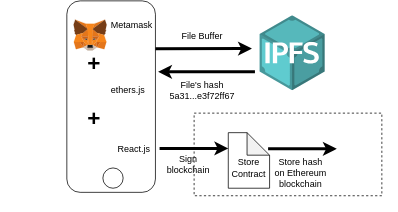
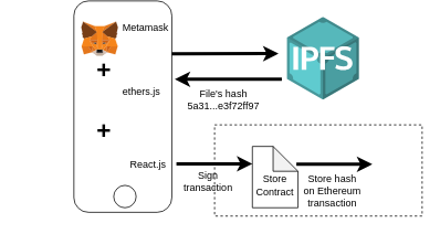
  <mxCell id="0" />
  <mxCell id="1" parent="0" />
  <mxCell id="2" value="" style="rounded=0;whiteSpace=wrap;html=1;fillColor=none;dashed=1;" parent="1" vertex="1"><mxGeometry x="258" y="150" width="250" height="110" as="geometry" /></mxCell>
  <mxCell id="3" value="" style="rounded=1;whiteSpace=wrap;html=1;rotation=90;fillColor=none;" parent="1" vertex="1"><mxGeometry x="20" y="69" width="255" height="118" as="geometry" /></mxCell>
  <mxCell id="4" value="" style="shape=image;imageAspect=0;aspect=fixed;verticalLabelPosition=bottom;verticalAlign=top;image=data:image/svg+xml,PD94bWwgdmVyc2lvbj0iMS4wIiBlbmNvZGluZz0idXRmLTgiPz4KPCEtLSBHZW5lcmF0b3I6IEFk%0D%0Ab2JlIElsbHVzdHJhdG9yIDIyLjAuMSwgU1ZHIEV4cG9ydCBQbHVnLUluIC4gU1ZHIFZlcnNpb246%0D%0AIDYuMDAgQnVpbGQgMCkgIC0tPgo8c3ZnIHZlcnNpb249IjEuMSIgaWQ9IkxheWVyXzEiIHhtbG5z%0D%0AOmV2PSJodHRwOi8vd3d3LnczLm9yZy8yMDAxL3htbC1ldmVudHMiCgkgeG1sbnM9Imh0dHA6Ly93%0D%0Ad3cudzMub3JnLzIwMDAvc3ZnIiB4bWxuczp4bGluaz0iaHR0cDovL3d3dy53My5vcmcvMTk5OS94%0D%0AbGluayIgeD0iMHB4IiB5PSIwcHgiIHZpZXdCb3g9IjAgMCAzMTguNiAzMTguNiIKCSBzdHlsZT0i%0D%0AZW5hYmxlLWJhY2tncm91bmQ6bmV3IDAgMCAzMTguNiAzMTguNjsiIHhtbDpzcGFjZT0icHJlc2Vy%0D%0AdmUiPgo8c3R5bGUgdHlwZT0idGV4dC9jc3MiPgoJLnN0MHtmaWxsOiNFMjc2MUI7c3Ryb2tlOiNF%0D%0AMjc2MUI7c3Ryb2tlLWxpbmVjYXA6cm91bmQ7c3Ryb2tlLWxpbmVqb2luOnJvdW5kO30KCS5zdDF7%0D%0AZmlsbDojRTQ3NjFCO3N0cm9rZTojRTQ3NjFCO3N0cm9rZS1saW5lY2FwOnJvdW5kO3N0cm9rZS1s%0D%0AaW5lam9pbjpyb3VuZDt9Cgkuc3Qye2ZpbGw6I0Q3QzFCMztzdHJva2U6I0Q3QzFCMztzdHJva2Ut%0D%0AbGluZWNhcDpyb3VuZDtzdHJva2UtbGluZWpvaW46cm91bmQ7fQoJLnN0M3tmaWxsOiMyMzM0NDc7%0D%0Ac3Ryb2tlOiMyMzM0NDc7c3Ryb2tlLWxpbmVjYXA6cm91bmQ7c3Ryb2tlLWxpbmVqb2luOnJvdW5k%0D%0AO30KCS5zdDR7ZmlsbDojQ0Q2MTE2O3N0cm9rZTojQ0Q2MTE2O3N0cm9rZS1saW5lY2FwOnJvdW5k%0D%0AO3N0cm9rZS1saW5lam9pbjpyb3VuZDt9Cgkuc3Q1e2ZpbGw6I0U0NzUxRjtzdHJva2U6I0U0NzUx%0D%0ARjtzdHJva2UtbGluZWNhcDpyb3VuZDtzdHJva2UtbGluZWpvaW46cm91bmQ7fQoJLnN0NntmaWxs%0D%0AOiNGNjg1MUI7c3Ryb2tlOiNGNjg1MUI7c3Ryb2tlLWxpbmVjYXA6cm91bmQ7c3Ryb2tlLWxpbmVq%0D%0Ab2luOnJvdW5kO30KCS5zdDd7ZmlsbDojQzBBRDlFO3N0cm9rZTojQzBBRDlFO3N0cm9rZS1saW5l%0D%0AY2FwOnJvdW5kO3N0cm9rZS1saW5lam9pbjpyb3VuZDt9Cgkuc3Q4e2ZpbGw6IzE2MTYxNjtzdHJv%0D%0Aa2U6IzE2MTYxNjtzdHJva2UtbGluZWNhcDpyb3VuZDtzdHJva2UtbGluZWpvaW46cm91bmQ7fQoJ%0D%0ALnN0OXtmaWxsOiM3NjNEMTY7c3Ryb2tlOiM3NjNEMTY7c3Ryb2tlLWxpbmVjYXA6cm91bmQ7c3Ry%0D%0Ab2tlLWxpbmVqb2luOnJvdW5kO30KPC9zdHlsZT4KPHBvbHlnb24gY2xhc3M9InN0MCIgcG9pbnRz%0D%0APSIyNzQuMSwzNS41IDE3NC42LDEwOS40IDE5Myw2NS44ICIvPgo8Zz4KCTxwb2x5Z29uIGNsYXNz%0D%0APSJzdDEiIHBvaW50cz0iNDQuNCwzNS41IDE0My4xLDExMC4xIDEyNS42LDY1LjggCSIvPgoJPHBv%0D%0AbHlnb24gY2xhc3M9InN0MSIgcG9pbnRzPSIyMzguMywyMDYuOCAyMTEuOCwyNDcuNCAyNjguNSwy%0D%0ANjMgMjg0LjgsMjA3LjcgCSIvPgoJPHBvbHlnb24gY2xhc3M9InN0MSIgcG9pbnRzPSIzMy45LDIw%0D%0ANy43IDUwLjEsMjYzIDEwNi44LDI0Ny40IDgwLjMsMjA2LjggCSIvPgoJPHBvbHlnb24gY2xhc3M9%0D%0AInN0MSIgcG9pbnRzPSIxMDMuNiwxMzguMiA4Ny44LDE2Mi4xIDE0NC4xLDE2NC42IDE0Mi4xLDEw%0D%0ANC4xIAkiLz4KCTxwb2x5Z29uIGNsYXNzPSJzdDEiIHBvaW50cz0iMjE0LjksMTM4LjIgMTc1Ljks%0D%0AMTAzLjQgMTc0LjYsMTY0LjYgMjMwLjgsMTYyLjEgCSIvPgoJPHBvbHlnb24gY2xhc3M9InN0MSIg%0D%0AcG9pbnRzPSIxMDYuOCwyNDcuNCAxNDAuNiwyMzAuOSAxMTEuNCwyMDguMSAJIi8+Cgk8cG9seWdv%0D%0AbiBjbGFzcz0ic3QxIiBwb2ludHM9IjE3Ny45LDIzMC45IDIxMS44LDI0Ny40IDIwNy4xLDIwOC4x%0D%0AIAkiLz4KPC9nPgo8Zz4KCTxwb2x5Z29uIGNsYXNzPSJzdDIiIHBvaW50cz0iMjExLjgsMjQ3LjQg%0D%0AMTc3LjksMjMwLjkgMTgwLjYsMjUzIDE4MC4zLDI2Mi4zIAkiLz4KCTxwb2x5Z29uIGNsYXNzPSJz%0D%0AdDIiIHBvaW50cz0iMTA2LjgsMjQ3LjQgMTM4LjMsMjYyLjMgMTM4LjEsMjUzIDE0MC42LDIzMC45%0D%0AIAkiLz4KPC9nPgo8cG9seWdvbiBjbGFzcz0ic3QzIiBwb2ludHM9IjEzOC44LDE5My41IDExMC42%0D%0ALDE4NS4yIDEzMC41LDE3Ni4xICIvPgo8cG9seWdvbiBjbGFzcz0ic3QzIiBwb2ludHM9IjE3OS43%0D%0ALDE5My41IDE4OCwxNzYuMSAyMDgsMTg1LjIgIi8+CjxnPgoJPHBvbHlnb24gY2xhc3M9InN0NCIg%0D%0AcG9pbnRzPSIxMDYuOCwyNDcuNCAxMTEuNiwyMDYuOCA4MC4zLDIwNy43IAkiLz4KCTxwb2x5Z29u%0D%0AIGNsYXNzPSJzdDQiIHBvaW50cz0iMjA3LDIwNi44IDIxMS44LDI0Ny40IDIzOC4zLDIwNy43IAki%0D%0ALz4KCTxwb2x5Z29uIGNsYXNzPSJzdDQiIHBvaW50cz0iMjMwLjgsMTYyLjEgMTc0LjYsMTY0LjYg%0D%0AMTc5LjgsMTkzLjUgMTg4LjEsMTc2LjEgMjA4LjEsMTg1LjIgCSIvPgoJPHBvbHlnb24gY2xhc3M9%0D%0AInN0NCIgcG9pbnRzPSIxMTAuNiwxODUuMiAxMzAuNiwxNzYuMSAxMzguOCwxOTMuNSAxNDQuMSwx%0D%0ANjQuNiA4Ny44LDE2Mi4xIAkiLz4KPC9nPgo8Zz4KCTxwb2x5Z29uIGNsYXNzPSJzdDUiIHBvaW50%0D%0Acz0iODcuOCwxNjIuMSAxMTEuNCwyMDguMSAxMTAuNiwxODUuMiAJIi8+Cgk8cG9seWdvbiBjbGFz%0D%0Acz0ic3Q1IiBwb2ludHM9IjIwOC4xLDE4NS4yIDIwNy4xLDIwOC4xIDIzMC44LDE2Mi4xIAkiLz4K%0D%0ACTxwb2x5Z29uIGNsYXNzPSJzdDUiIHBvaW50cz0iMTQ0LjEsMTY0LjYgMTM4LjgsMTkzLjUgMTQ1%0D%0ALjQsMjI3LjYgMTQ2LjksMTgyLjcgCSIvPgoJPHBvbHlnb24gY2xhc3M9InN0NSIgcG9pbnRzPSIx%0D%0ANzQuNiwxNjQuNiAxNzEuOSwxODIuNiAxNzMuMSwyMjcuNiAxNzkuOCwxOTMuNSAJIi8+CjwvZz4K%0D%0APHBvbHlnb24gY2xhc3M9InN0NiIgcG9pbnRzPSIxNzkuOCwxOTMuNSAxNzMuMSwyMjcuNiAxNzcu%0D%0AOSwyMzAuOSAyMDcuMSwyMDguMSAyMDguMSwxODUuMiAiLz4KPHBvbHlnb24gY2xhc3M9InN0NiIg%0D%0AcG9pbnRzPSIxMTAuNiwxODUuMiAxMTEuNCwyMDguMSAxNDAuNiwyMzAuOSAxNDUuNCwyMjcuNiAx%0D%0AMzguOCwxOTMuNSAiLz4KPHBvbHlnb24gY2xhc3M9InN0NyIgcG9pbnRzPSIxODAuMywyNjIuMyAx%0D%0AODAuNiwyNTMgMTc4LjEsMjUwLjggMTQwLjQsMjUwLjggMTM4LjEsMjUzIDEzOC4zLDI2Mi4zIDEw%0D%0ANi44LDI0Ny40IDExNy44LDI1Ni40IAoJMTQwLjEsMjcxLjkgMTc4LjQsMjcxLjkgMjAwLjgsMjU2%0D%0ALjQgMjExLjgsMjQ3LjQgIi8+Cjxwb2x5Z29uIGNsYXNzPSJzdDgiIHBvaW50cz0iMTc3LjksMjMw%0D%0ALjkgMTczLjEsMjI3LjYgMTQ1LjQsMjI3LjYgMTQwLjYsMjMwLjkgMTM4LjEsMjUzIDE0MC40LDI1%0D%0AMC44IDE3OC4xLDI1MC44IDE4MC42LDI1MyAiLz4KPGc+Cgk8cG9seWdvbiBjbGFzcz0ic3Q5IiBw%0D%0Ab2ludHM9IjI3OC4zLDExNC4yIDI4Ni44LDczLjQgMjc0LjEsMzUuNSAxNzcuOSwxMDYuOSAyMTQu%0D%0AOSwxMzguMiAyNjcuMiwxNTMuNSAyNzguOCwxNDAgMjczLjgsMTM2LjQgCgkJMjgxLjgsMTI5LjEg%0D%0AMjc1LjYsMTI0LjMgMjgzLjYsMTE4LjIgCSIvPgoJPHBvbHlnb24gY2xhc3M9InN0OSIgcG9pbnRz%0D%0APSIzMS44LDczLjQgNDAuMywxMTQuMiAzNC45LDExOC4yIDQyLjksMTI0LjMgMzYuOCwxMjkuMSA0%0D%0ANC44LDEzNi40IDM5LjgsMTQwIDUxLjMsMTUzLjUgMTAzLjYsMTM4LjIgCgkJMTQwLjYsMTA2Ljkg%0D%0ANDQuNCwzNS41IAkiLz4KPC9nPgo8cG9seWdvbiBjbGFzcz0ic3Q2IiBwb2ludHM9IjI2Ny4yLDE1%0D%0AMy41IDIxNC45LDEzOC4yIDIzMC44LDE2Mi4xIDIwNy4xLDIwOC4xIDIzOC4zLDIwNy43IDI4NC44%0D%0ALDIwNy43ICIvPgo8cG9seWdvbiBjbGFzcz0ic3Q2IiBwb2ludHM9IjEwMy42LDEzOC4yIDUxLjMs%0D%0AMTUzLjUgMzMuOSwyMDcuNyA4MC4zLDIwNy43IDExMS40LDIwOC4xIDg3LjgsMTYyLjEgIi8+Cjxw%0D%0Ab2x5Z29uIGNsYXNzPSJzdDYiIHBvaW50cz0iMTc0LjYsMTY0LjYgMTc3LjksMTA2LjkgMTkzLjEs%0D%0ANjUuOCAxMjUuNiw2NS44IDE0MC42LDEwNi45IDE0NC4xLDE2NC42IDE0NS4zLDE4Mi44IDE0NS40%0D%0ALDIyNy42IAoJMTczLjEsMjI3LjYgMTczLjMsMTgyLjggIi8+Cjwvc3ZnPgo=;" parent="1" vertex="1"><mxGeometry x="92.5" y="20" width="55" height="55" as="geometry" /></mxCell>
  <mxCell id="5" value="Metamask" style="text;html=1;strokeColor=none;fillColor=none;align=center;verticalAlign=middle;whiteSpace=wrap;rounded=0;" parent="1" vertex="1"><mxGeometry x="154.5" y="22.5" width="40" height="20" as="geometry" /></mxCell>
- <mxCell id="6" value="ethers.js" style="text;html=1;strokeColor=none;fillColor=none;align=center;verticalAlign=middle;whiteSpace=wrap;rounded=0;" parent="1" vertex="1"><mxGeometry x="149.5" y="110" width="40" height="20" as="geometry" /></mxCell>
+ <mxCell id="6" value="ethers.js" style="text;html=1;strokeColor=none;fillColor=none;align=center;verticalAlign=middle;whiteSpace=wrap;rounded=0;" parent="1" vertex="1"><mxGeometry x="149.5" y="100" width="40" height="20" as="geometry" /></mxCell>
  <mxCell id="7" value="" style="shape=image;imageAspect=0;aspect=fixed;verticalLabelPosition=bottom;verticalAlign=top;image=https://upload.wikimedia.org/wikipedia/commons/thumb/a/a7/React-icon.svg/1280px-React-icon.svg.png;" parent="1" vertex="1"><mxGeometry x="84.5" y="170" width="81" height="57" as="geometry" /></mxCell>
  <mxCell id="8" value="React.js" style="text;html=1;strokeColor=none;fillColor=none;align=center;verticalAlign=middle;whiteSpace=wrap;rounded=0;" parent="1" vertex="1"><mxGeometry x="158" y="188" width="40" height="20" as="geometry" /></mxCell>
  <mxCell id="9" value="" style="ellipse;whiteSpace=wrap;html=1;aspect=fixed;" parent="1" vertex="1"><mxGeometry x="136.5" y="223" width="27" height="27" as="geometry" /></mxCell>
  <mxCell id="10" value="" style="endArrow=classic;html=1;exitX=0.25;exitY=0;exitDx=0;exitDy=0;strokeWidth=4;entryX=-0.04;entryY=0.44;entryDx=0;entryDy=0;entryPerimeter=0;" parent="1" source="3" target="11" edge="1"><mxGeometry width="50" height="50" relative="1" as="geometry"><mxPoint x="268" y="60" as="sourcePoint" /><mxPoint x="278" y="50" as="targetPoint" /></mxGeometry></mxCell>
  <mxCell id="11" value="" style="shape=image;imageAspect=0;aspect=fixed;verticalLabelPosition=bottom;verticalAlign=top;image=data:image/svg+xml,PD94bWwgdmVyc2lvbj0iMS4wIiBlbmNvZGluZz0iVVRGLTgiIHN0YW5kYWxvbmU9Im5vIj8+Cjxz%0D%0AdmcgeG1sbnM6cmRmPSJodHRwOi8vd3d3LnczLm9yZy8xOTk5LzAyLzIyLXJkZi1zeW50YXgtbnMj%0D%0AIiBzdHlsZT0iZW5hYmxlLWJhY2tncm91bmQ6bmV3IiB4bWxucz0iaHR0cDovL3d3dy53My5vcmcv%0D%0AMjAwMC9zdmciIGhlaWdodD0iNTEyIiB3aWR0aD0iNTEyIiB2ZXJzaW9uPSIxLjEiIHhtbG5zOmNj%0D%0APSJodHRwOi8vY3JlYXRpdmVjb21tb25zLm9yZy9ucyMiIHhtbG5zOmRjPSJodHRwOi8vcHVybC5v%0D%0AcmcvZGMvZWxlbWVudHMvMS4xLyIgdmlld0JveD0iMCAwIDUxMS45OTk5OSA1MTEuOTk5OTgiPgo8%0D%0AZGVmcz4KPGxpbmVhckdyYWRpZW50IGlkPSJjIiB5Mj0iNzcxLjUxIiBncmFkaWVudFVuaXRzPSJ1%0D%0Ac2VyU3BhY2VPblVzZSIgeTE9Ijc3MS41MSIgeDI9IjUyNy43MiIgeDE9Ijg0LjMxNSI+CjxzdG9w%0D%0AIHN0b3AtY29sb3I9IiM0YTllYTEiIG9mZnNldD0iMCIvPgo8L2xpbmVhckdyYWRpZW50Pgo8bGlu%0D%0AZWFyR3JhZGllbnQgaWQ9ImQiIHkyPSI3NzEuNDgiIGdyYWRpZW50VW5pdHM9InVzZXJTcGFjZU9u%0D%0AVXNlIiB5MT0iNzcxLjQ4IiB4Mj0iNTEyLjM2IiB4MT0iOTkuNjc1Ij4KPHN0b3Agc3RvcC1jb2xv%0D%0Acj0iIzYzZDNkNyIgb2Zmc2V0PSIwIi8+CjwvbGluZWFyR3JhZGllbnQ+CjwvZGVmcz4KPGc+Cjxn%0D%0AIHN0eWxlPSJlbmFibGUtYmFja2dyb3VuZDpuZXciIHRyYW5zZm9ybT0idHJhbnNsYXRlKC01MC4w%0D%0AMTcsLTUxNS41MSkiPgo8cGF0aCBmaWxsPSJ1cmwoI2MpIiBkPSJtODQuMzE1IDg5OS41MSAyMjEu%0D%0ANyAxMjggMjIxLjctMTI4di0yNTZsLTIyMS43LTEyNy45OS0yMjEuNyAxMjh6Ii8+CjxwYXRoIGZp%0D%0AbGw9InVybCgjZCkiIGQ9Im0yODMuMTMgNTQ2LjM1LTE2MC43NCA5Mi44MDZjMC4zMjEyNiAyLjg1%0D%0ANDMgMC4zMjEyNSA1LjczNTIgMCA4LjU4OTRsMTYwLjc1IDkyLjgwNmMxMy41NTQtMTAuMDAxIDMy%0D%0ALjA0My0xMC4wMDEgNDUuNTk3IDBsMTYwLjc1LTkyLjgwN2MtMC4zMjEyNi0yLjg1NDMtMC4zMjI5%0D%0AMy01LjczMzgtMC4wMDEtOC41ODhsLTE2MC43NC05Mi44MDZjLTEzLjU1NCAxMC4wMDEtMzIuMDQ0%0D%0AIDEwLjAwMS00NS41OTkgMHptMjIxLjc5IDEyNy4wMy0xNjAuOTIgOTMuODRjMS44ODQgMTYuNzM5%0D%0ALTcuMzYxMSAzMi43NTEtMjIuNzk5IDM5LjQ4OWwwLjE4MDYyIDE4NC41OGMyLjYzMjUgMS4xNDg5%0D%0AIDUuMTI2NyAyLjU4ODYgNy40MzggNC4yOTRsMTYwLjc1LTkyLjgwNWMtMS44ODQtMTYuNzM5IDcu%0D%0AMzYxMS0zMi43NTIgMjIuNzk5LTM5LjQ5di0xODUuNjFjLTIuNjMyNS0xLjE0ODktNS4xMjgxLTIu%0D%0ANTg4Ni03LjQzOTQtNC4yOTR6bS0zOTcuODEgMS4wMzE1Yy0yLjMxMTIgMS43MDU0LTQuODA1NCAz%0D%0ALjE0NjUtNy40MzggNC4yOTU0djE4NS42MWMxNS40MzggNi43Mzc4IDI0LjY4MyAyMi43NSAyMi43%0D%0AOTkgMzkuNDg5bDE2MC43NCA5Mi44MDZjMi4zMTEyLTEuNzA1NCA0LjgwNjktMy4xNDY1IDcuNDM5%0D%0ANC00LjI5NTR2LTE4NS42MWMtMTUuNDM4LTYuNzM3OC0yNC42ODMtMjIuNzUtMjIuNzk5LTM5LjQ4%0D%0AOWwtMTYwLjc0LTkyLjgxeiIvPgo8L2c+CjxnIHN0eWxlPSJlbmFibGUtYmFja2dyb3VuZDpuZXci%0D%0AIHRyYW5zZm9ybT0idHJhbnNsYXRlKDAsLTE5Ni42NikiPgo8cGF0aCBmaWxsLW9wYWNpdHk9Ii4y%0D%0ANTA5OCIgZD0ibTI1NiA3MDguNjYgMjIxLjctMTI4di0yNTZsLTIyMS43IDEyOHYyNTZ6Ii8+Cjxw%0D%0AYXRoIGZpbGwtb3BhY2l0eT0iLjAzOTIxNiIgZD0ibTI1NiA3MDguNjZ2LTI1NmwtMjIxLjctMTI4%0D%0AdjI1NmwyMjEuNyAxMjh6Ii8+CjxwYXRoIGZpbGwtb3BhY2l0eT0iLjEzMDE4IiBkPSJtMzQuMjk4%0D%0AIDMyNC42NiAyMjEuNyAxMjggMjIxLjctMTI4LTIyMS43LTEyOC0yMjEuNyAxMjh6Ii8+CjwvZz4K%0D%0APC9nPgo8ZyBzdHlsZT0iZW5hYmxlLWJhY2tncm91bmQ6bmV3IiBmaWxsPSIjZmZmIj4KPHBhdGgg%0D%0AZD0ibTEwMy4wOSAxODZoLTI5LjJ2MTQxLjJoMjkuMnYtMTQxLjJ6Ii8+CjxwYXRoIGQ9Im0xNTMu%0D%0AOTcgMzI3LjJ2LTUxLjhjNy4yIDAuNiAxNC40IDAuNiAyMC40IDAuNiA0MS42IDAgNTMuNi0yMC42%0D%0AIDUzLjYtNDYgMC0zMC44LTIyLTQ0LTU2LTQ0aC00Ny4ydjE0MS4yaDI5LjJ6bTE1LjgtNzEuOGMt%0D%0ANS40IDAtMTMuNCAwLTE1LjgtMC4ydi00OGgxOC4yYzE3LjYgMCAyNy42IDguNCAyNy42IDIzLjh2%0D%0AMC40YzAgMTItNC40IDI0LTMwIDI0eiIvPgo8cGF0aCBkPSJtMzI3Ljk1IDE4NmgtODguNnYxNDEu%0D%0AMmgyOS4ydi02Mi4yaDU1LjR2LTIxLjJoLTU1LjZ2LTM2LjRoNTcuNmwyLTIxLjR6Ii8+CjxwYXRo%0D%0AIGQ9Im00MjMuNTEgMjEzLjYgNy42LTE5LjZjLTExLjQtOC4yLTI2LjgtMTEuMi00Ni4yLTExLjIt%0D%0AMjguMiAwLTUxLjQgMTMuMi01MS40IDQwLjIgMCAyNC4yIDE3LjggMzMuOCAzNS42IDM5LjZsMTcu%0D%0AOCA2YzEyLjIgNC4yIDIyLjIgOC4yIDIyLjIgMjEuNCAwIDEyLTEwLjQgMTYuOC0yNi4yIDE2Ljgt%0D%0AMTYgMC0zMy4yLTQuOC00My0xMWwtNy42IDIxLjJjMTIuOCA4LjIgMjkgMTIuMiA1MC44IDEyLjIg%0D%0AMzEgMCA1NS0xMy42IDU1LTQyLjYgMC0yNy0yMC42LTM1LjYtNDEuNC00Mi42bC0xOS40LTYuNGMt%0D%0AOC40LTIuOC0xNC44LTYuNi0xNC44LTE3LjQgMC0xMSA5LTE1LjQgMjIuNC0xNS40IDE2LjQgMCAy%0D%0AOS4yIDMgMzguNiA4Ljh6Ii8+CjwvZz4KPC9zdmc+Cg==;" parent="1" vertex="1"><mxGeometry x="339" y="20" width="100" height="100" as="geometry" /></mxCell>
  <mxCell id="12" value="" style="shape=image;imageAspect=0;aspect=fixed;verticalLabelPosition=bottom;verticalAlign=top;image=https://upload.wikimedia.org/wikipedia/commons/0/05/Ethereum_logo_2014.svg;" parent="1" vertex="1"><mxGeometry x="448" y="174" width="50" height="82" as="geometry" /></mxCell>
  <mxCell id="13" value="" style="endArrow=classic;html=1;exitX=0;exitY=0.75;exitDx=0;exitDy=0;strokeWidth=4;" parent="1" source="11" edge="1"><mxGeometry width="50" height="50" relative="1" as="geometry"><mxPoint x="219.94" y="121.935" as="sourcePoint" /><mxPoint x="210" y="95" as="targetPoint" /></mxGeometry></mxCell>
- <mxCell id="14" value="File Buffer" style="text;html=1;strokeColor=none;fillColor=none;align=center;verticalAlign=middle;whiteSpace=wrap;rounded=0;" parent="1" vertex="1"><mxGeometry x="233.5" y="37.5" width="70" height="20" as="geometry" /></mxCell>
- <mxCell id="15" value="File's hash&lt;br&gt;5a31...e3f72ff67" style="text;html=1;strokeColor=none;fillColor=none;align=center;verticalAlign=middle;whiteSpace=wrap;rounded=0;" parent="1" vertex="1"><mxGeometry x="219.5" y="110" width="98" height="20" as="geometry" /></mxCell>
- <mxCell id="16" value="Sign&lt;br&gt;blockchain" style="text;html=1;strokeColor=none;fillColor=none;align=center;verticalAlign=middle;whiteSpace=wrap;rounded=0;" parent="1" vertex="1"><mxGeometry x="206" y="208" width="89" height="20" as="geometry" /></mxCell>
+ <mxCell id="15" value="File's hash&lt;br&gt;5a31...e3f72ff97" style="text;html=1;strokeColor=none;fillColor=none;align=center;verticalAlign=middle;whiteSpace=wrap;rounded=0;" parent="1" vertex="1"><mxGeometry x="219.5" y="110" width="98" height="20" as="geometry" /></mxCell>
+ <mxCell id="16" value="Sign&lt;br&gt;transaction" style="text;html=1;strokeColor=none;fillColor=none;align=center;verticalAlign=middle;whiteSpace=wrap;rounded=0;" parent="1" vertex="1"><mxGeometry x="206" y="208" width="89" height="20" as="geometry" /></mxCell>
  <mxCell id="17" value="" style="shape=note;whiteSpace=wrap;html=1;backgroundOutline=1;darkOpacity=0.05;" parent="1" vertex="1"><mxGeometry x="303.5" y="176" width="55" height="74" as="geometry" /></mxCell>
  <mxCell id="18" value="Store&lt;br&gt;Contract" style="text;html=1;strokeColor=none;fillColor=none;align=center;verticalAlign=middle;whiteSpace=wrap;rounded=0;" parent="1" vertex="1"><mxGeometry x="311" y="213" width="40" height="20" as="geometry" /></mxCell>
  <mxCell id="19" value="" style="endArrow=classic;html=1;strokeWidth=4;entryX=0;entryY=0.5;entryDx=0;entryDy=0;entryPerimeter=0;" parent="1" edge="1"><mxGeometry width="50" height="50" relative="1" as="geometry"><mxPoint x="212" y="197" as="sourcePoint" /><mxPoint x="303.5" y="197" as="targetPoint" /></mxGeometry></mxCell>
- <mxCell id="20" value="&lt;span style=&quot;text-align: left ; white-space: nowrap&quot;&gt;Store hash&lt;br&gt;on Ethereum&lt;br&gt;blockchain&lt;/span&gt;" style="text;html=1;strokeColor=none;fillColor=none;align=center;verticalAlign=middle;whiteSpace=wrap;rounded=0;autosize=1;" parent="1" vertex="1"><mxGeometry x="359.5" y="205" width="80" height="50" as="geometry" /></mxCell>
+ <mxCell id="20" value="&lt;span style=&quot;text-align: left ; white-space: nowrap&quot;&gt;Store hash&lt;br&gt;on Ethereum&lt;br&gt;transaction&lt;/span&gt;" style="text;html=1;strokeColor=none;fillColor=none;align=center;verticalAlign=middle;whiteSpace=wrap;rounded=0;autosize=1;" parent="1" vertex="1"><mxGeometry x="359.5" y="205" width="80" height="50" as="geometry" /></mxCell>
  <mxCell id="21" value="" style="endArrow=classic;html=1;strokeWidth=4;entryX=0;entryY=0.5;entryDx=0;entryDy=0;entryPerimeter=0;" parent="1" edge="1"><mxGeometry width="50" height="50" relative="1" as="geometry"><mxPoint x="356.5" y="197.5" as="sourcePoint" /><mxPoint x="448" y="197.5" as="targetPoint" /></mxGeometry></mxCell>
  <mxCell id="22" value="&lt;font size=&quot;1&quot;&gt;&lt;b style=&quot;font-size: 30px&quot;&gt;+&lt;/b&gt;&lt;/font&gt;" style="text;html=1;strokeColor=none;fillColor=none;align=center;verticalAlign=middle;whiteSpace=wrap;rounded=0;dashed=1;" parent="1" vertex="1"><mxGeometry x="105" y="73" width="40" height="20" as="geometry" /></mxCell>
  <mxCell id="23" value="&lt;font size=&quot;1&quot;&gt;&lt;b style=&quot;font-size: 30px&quot;&gt;+&lt;/b&gt;&lt;/font&gt;" style="text;html=1;strokeColor=none;fillColor=none;align=center;verticalAlign=middle;whiteSpace=wrap;rounded=0;dashed=1;" parent="1" vertex="1"><mxGeometry x="105" y="146" width="40" height="20" as="geometry" /></mxCell>
  <mxCell id="24" value="" style="shape=image;imageAspect=0;aspect=fixed;verticalLabelPosition=bottom;verticalAlign=top;image=https://avatars1.githubusercontent.com/u/18492273?s=400&amp;v=4;" vertex="1" parent="1"><mxGeometry x="98" y="99" width="40" height="40" as="geometry" /></mxCell>
